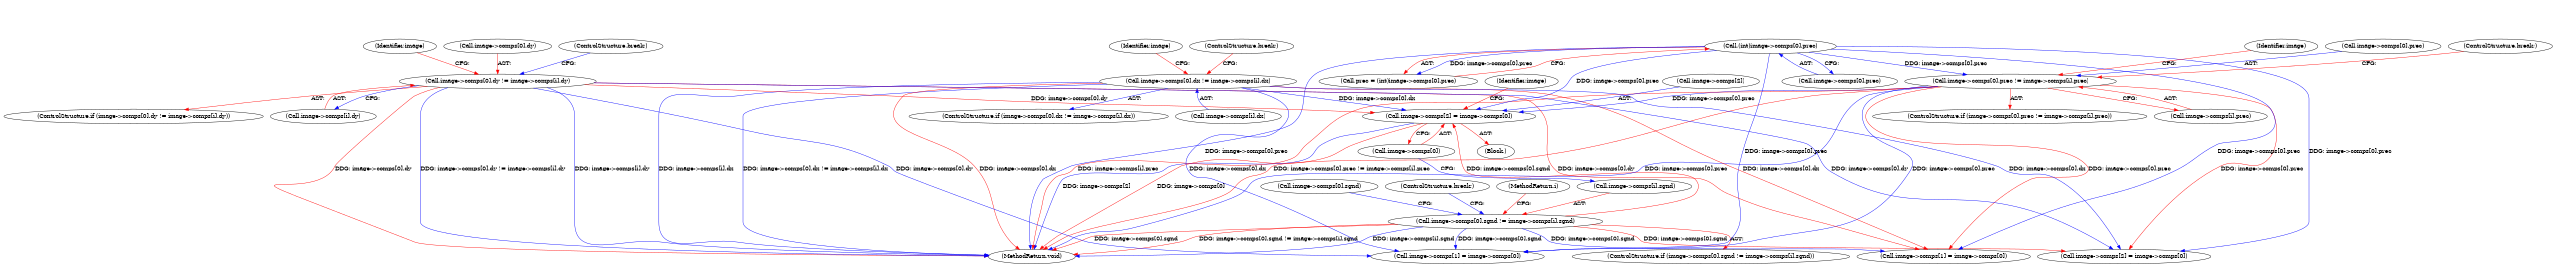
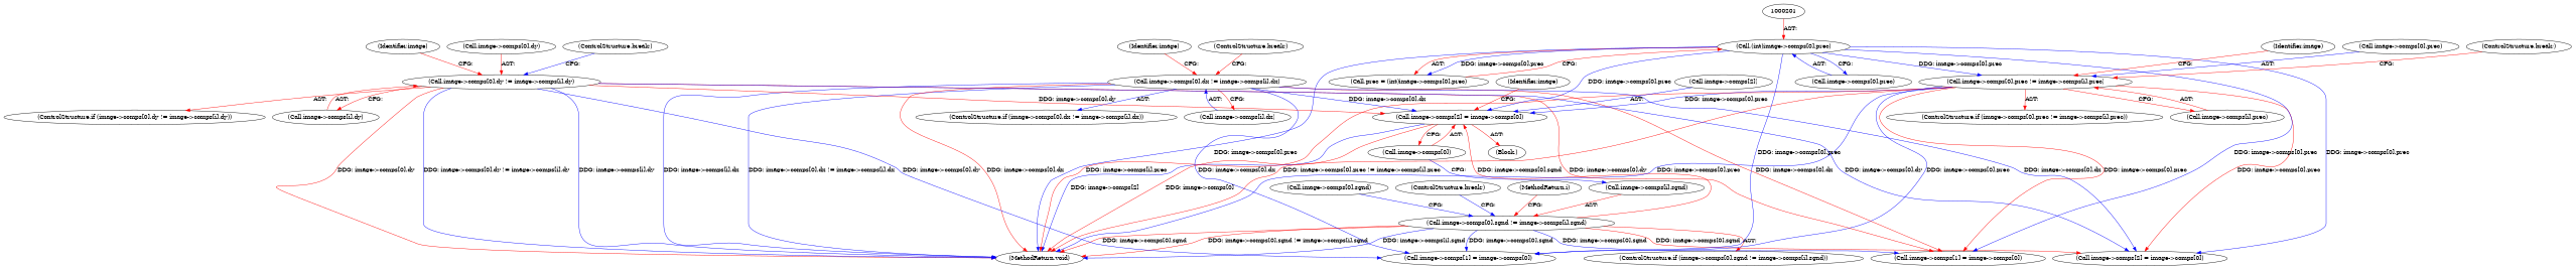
  digraph {
    edge [color=red]
    n1 [label="(Call,image->comps[2] = image->comps[0])"]
    n2 [label="(Block,)"]
    n3 [label="(Call,image->comps[0])"]
    n4 [label="(MethodReturn,void)"]
    n5 [label="(Call,image->comps[i].sgnd)"]
    n6 [label="(Call,image->comps[0].sgnd != image->comps[i].sgnd)"]
    n7 [label="(ControlStructure,if (image->comps[0].sgnd != image->comps[i].sgnd))"]
    n8 [label="(Call,image->comps[1] = image->comps[0])"]
    n9 [label="(Call,image->comps[1] = image->comps[0])"]
    n10 [label="(Call,image->comps[2] = image->comps[0])"]
    n11 [label="(Call,image->comps[0].prec != image->comps[i].prec)"]
    n12 [label="(ControlStructure,if (image->comps[0].prec != image->comps[i].prec))"]
    n13 [label="(Call,image->comps[i].prec)"]
    n14 [label="(Call,(int)image->comps[0].prec)"]
    n15 [label="(Call,image->comps[0].prec)"]
    n16 [label="(Call,prec = (int)image->comps[0].prec)"]
    n17 [label="(Call,image->comps[0].dx != image->comps[i].dx)"]
    n18 [label="(ControlStructure,if (image->comps[0].dx != image->comps[i].dx))"]
    n19 [label="(Call,image->comps[i].dx)"]
    n20 [label="(Call,image->comps[0].dy != image->comps[i].dy)"]
    n21 [label="(ControlStructure,if (image->comps[0].dy != image->comps[i].dy))"]
    n22 [label="(Call,image->comps[i].dy)"]
    n23 [label="(ControlStructure,break;)"]
    n24 [label="(Identifier,image)"]
    n25 [label="(ControlStructure,break;)"]
    n26 [label="(Identifier,image)"]
    n27 [label="(MethodReturn,i)"]
    n28 [label="(Call,image->comps[0].prec)"]
    n29 [label="(Call,image->comps[2])"]
    n30 [label="(Call,image->comps[0].dy)"]
    n31 [label="(Identifier,image)"]
    n32 [label="(Call,image->comps[0].sgnd)"]
    n33 [label="(ControlStructure,break;)"]
    n34 [label="(ControlStructure,break;)"]
    n35 [label="(Identifier,image)"]
+   1000201
    n1 -> n2 [label="AST: "]
    n1 -> n3 [label="CFG: "]
    n1 -> n4 [label="DDG: image->comps[0]"]
    n1 -> n4 [color=blue label="DDG: image->comps[2]"]
    n3 -> n1 [label="AST: "]
    n3 -> n5 [color=blue label="CFG: "]
    n5 -> n6 [label="AST: "]
    n6 -> n1 [label="DDG: image->comps[0].sgnd"]
    n6 -> n4 [label="DDG: image->comps[0].sgnd != image->comps[i].sgnd"]
    n6 -> n4 [color=blue label="DDG: image->comps[i].sgnd"]
    n6 -> n4 [label="DDG: image->comps[0].sgnd"]
    n6 -> n7 [label="AST: "]
    n6 -> n8 [color=blue label="DDG: image->comps[0].sgnd"]
    n6 -> n9 [color=blue label="DDG: image->comps[0].sgnd"]
    n6 -> n10 [label="DDG: image->comps[0].sgnd"]
    n11 -> n1 [color=blue label="DDG: image->comps[0].prec"]
    n11 -> n4 [label="DDG: image->comps[i].prec"]
    n11 -> n4 [label="DDG: image->comps[0].prec != image->comps[i].prec"]
    n11 -> n4 [color=blue label="DDG: image->comps[0].prec"]
    n11 -> n8 [color=blue label="DDG: image->comps[0].prec"]
    n11 -> n9 [label="DDG: image->comps[0].prec"]
    n11 -> n10 [label="DDG: image->comps[0].prec"]
    n11 -> n12 [label="AST: "]
    n11 -> n13 [label="CFG: "]
    n13 -> n11 [label="AST: "]
    n14 -> n1 [color=blue label="DDG: image->comps[0].prec"]
    n14 -> n4 [color=blue label="DDG: image->comps[0].prec"]
    n14 -> n8 [color=blue label="DDG: image->comps[0].prec"]
    n14 -> n9 [color=blue label="DDG: image->comps[0].prec"]
    n14 -> n10 [color=blue label="DDG: image->comps[0].prec"]
    n14 -> n11 [color=blue label="DDG: image->comps[0].prec"]
    n14 -> n15 [color=blue label="CFG: "]
    n14 -> n16 [label="AST: "]
    n14 -> n16 [color=blue label="DDG: image->comps[0].prec"]
    n15 -> n14 [color=blue label="AST: "]
    n16 -> n14 [label="CFG: "]
    n17 -> n1 [color=blue label="DDG: image->comps[0].dx"]
    n17 -> n4 [color=blue label="DDG: image->comps[i].dx"]
    n17 -> n4 [color=blue label="DDG: image->comps[0].dx != image->comps[i].dx"]
    n17 -> n4 [label="DDG: image->comps[0].dx"]
    n17 -> n8 [color=blue label="DDG: image->comps[0].dx"]
    n17 -> n9 [label="DDG: image->comps[0].dx"]
    n17 -> n10 [color=blue label="DDG: image->comps[0].dx"]
    n17 -> n18 [color=blue label="AST: "]
+   n17 -> n19 [label="CFG: "]
    n19 -> n17 [color=blue label="AST: "]
    n20 -> n1 [label="DDG: image->comps[0].dy"]
    n20 -> n4 [label="DDG: image->comps[0].dy"]
    n20 -> n4 [color=blue label="DDG: image->comps[0].dy != image->comps[i].dy"]
    n20 -> n4 [color=blue label="DDG: image->comps[i].dy"]
    n20 -> n8 [color=blue label="DDG: image->comps[0].dy"]
    n20 -> n9 [label="DDG: image->comps[0].dy"]
    n20 -> n10 [color=blue label="DDG: image->comps[0].dy"]
    n20 -> n21 [label="AST: "]
-   n20 -> n22 [color=blue label="CFG: "]
+   n20 -> n22 [label="CFG: "]
    n22 -> n20 [label="AST: "]
    n23 -> n20 [color=blue label="CFG: "]
    n24 -> n20 [label="CFG: "]
    n25 -> n17 [label="CFG: "]
    n26 -> n11 [label="CFG: "]
    n27 -> n6 [label="CFG: "]
    n28 -> n11 [color=blue label="AST: "]
    n29 -> n1 [color=blue label="AST: "]
    n30 -> n20 [label="AST: "]
    n31 -> n17 [label="CFG: "]
    n32 -> n6 [color=blue label="CFG: "]
    n33 -> n11 [label="CFG: "]
    n34 -> n6 [color=blue label="CFG: "]
    n35 -> n1 [label="CFG: "]
+   1000201 -> n14 [label="AST: "]
  }
